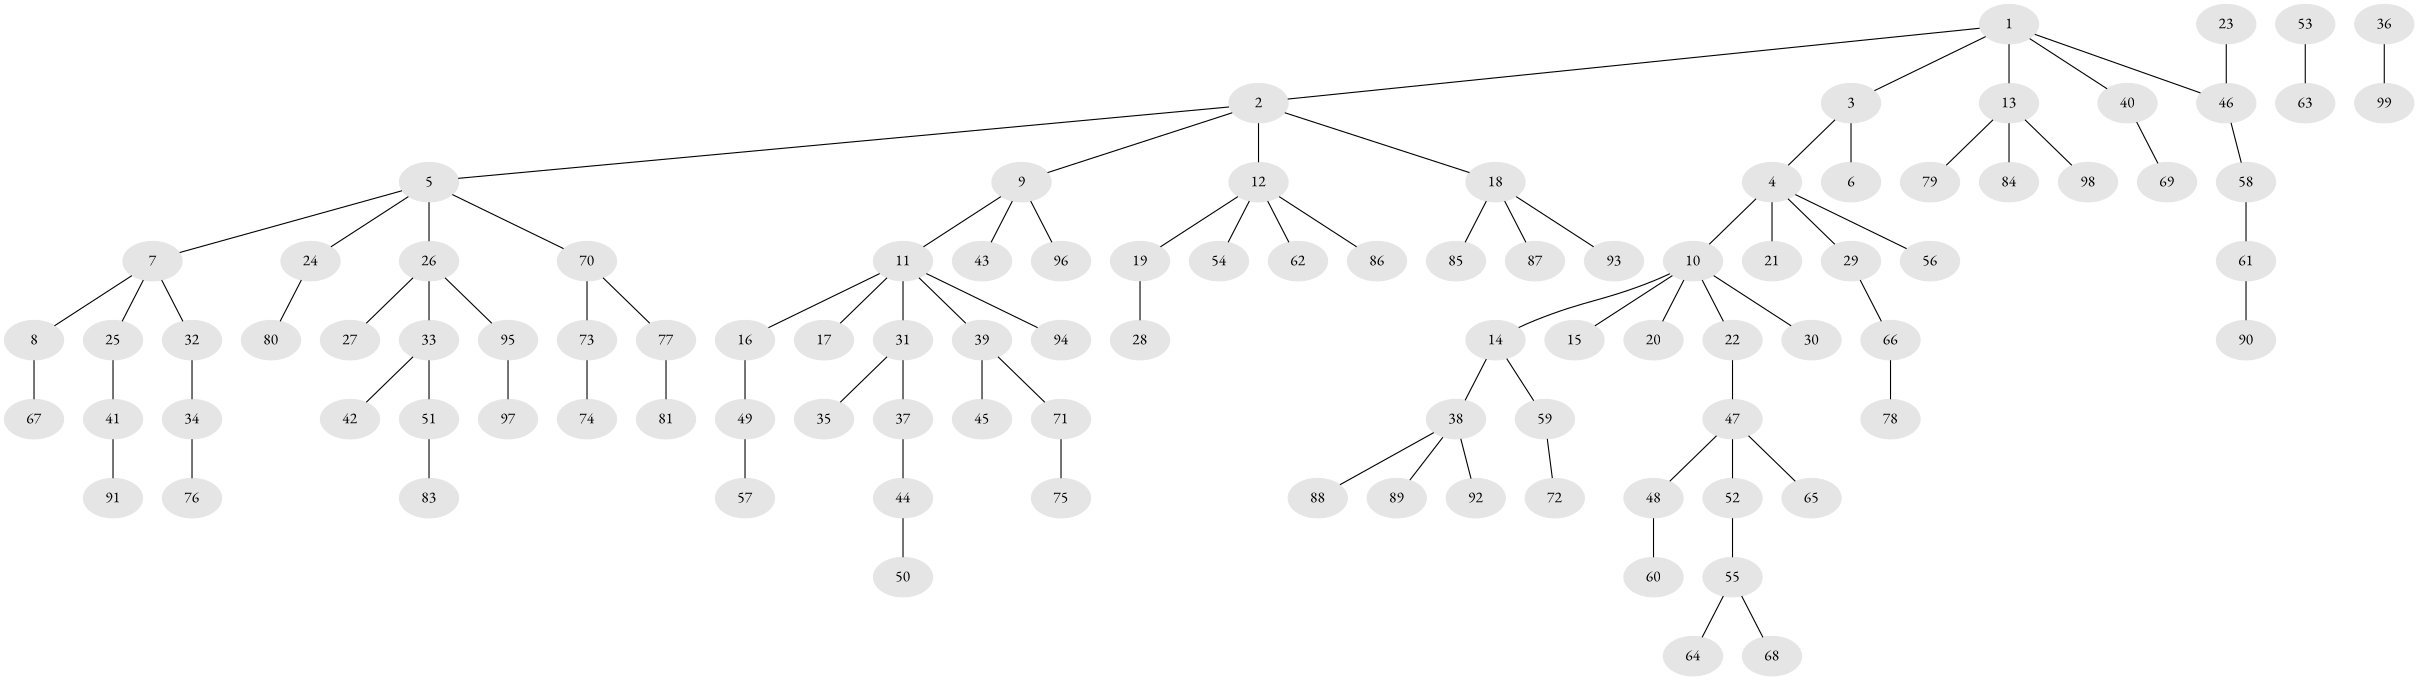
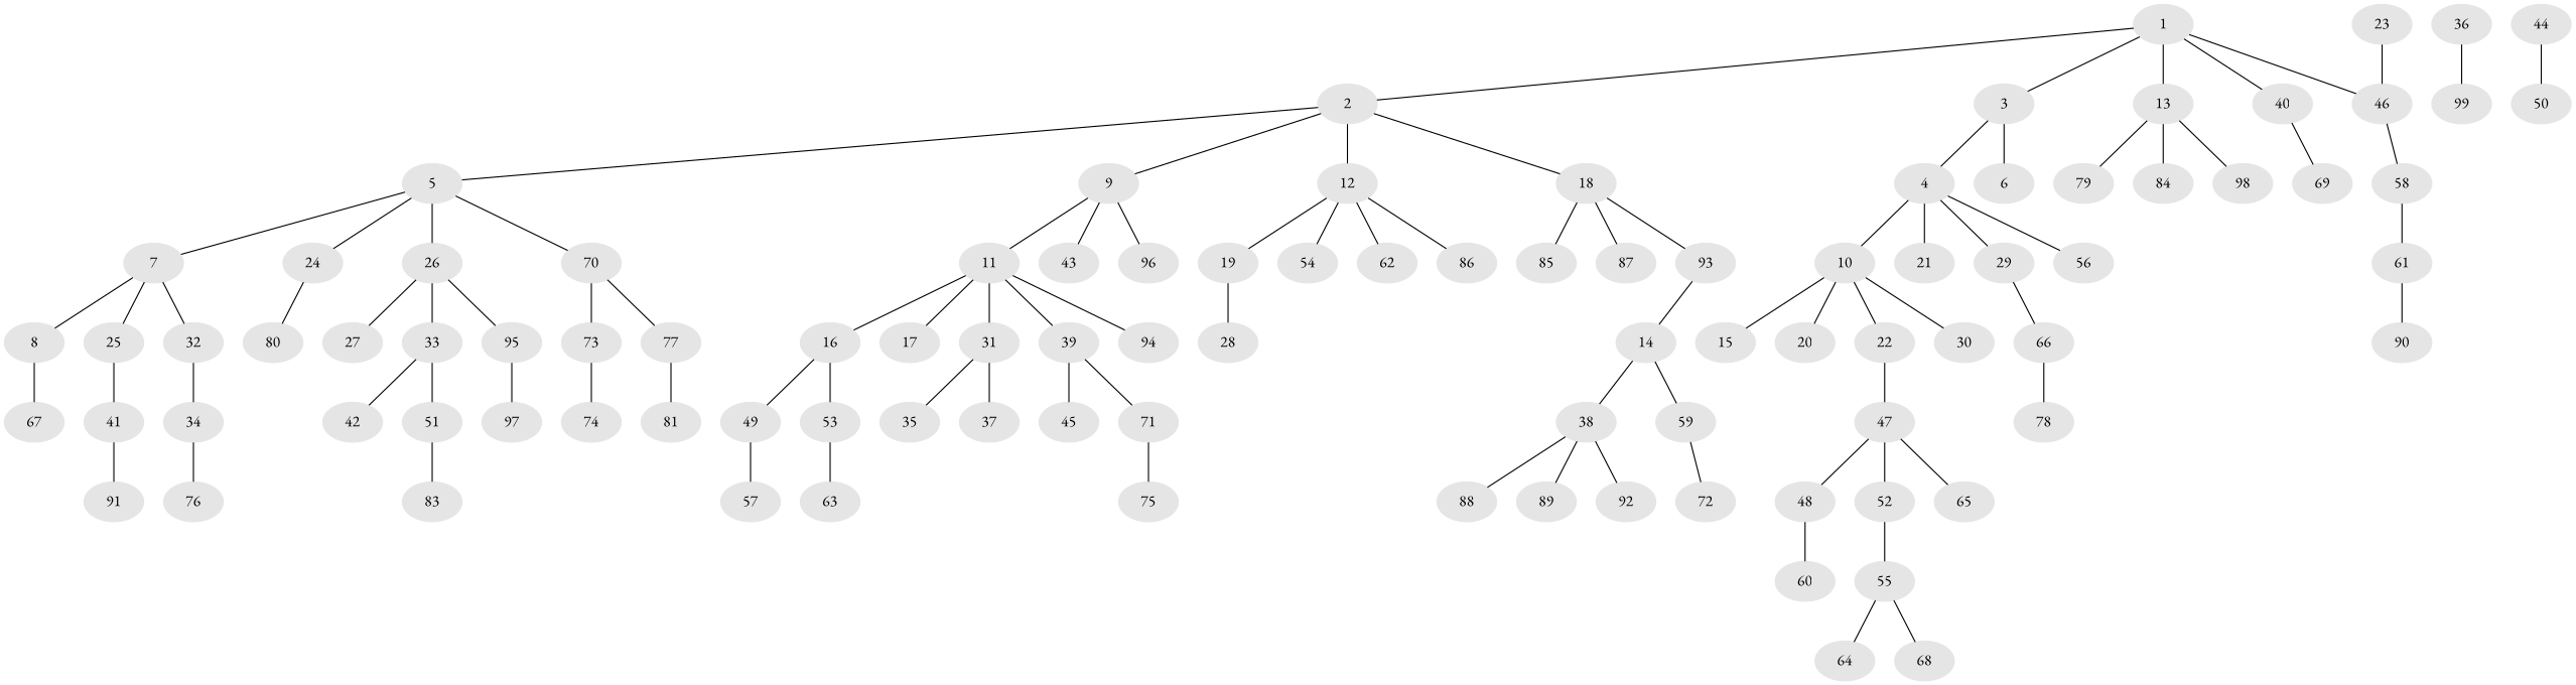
  graph {
    fontname="EB Garamond"
    node [color=gray90 fontname="EB Garamond" style=filled]
    edge [fontname="EB Garamond"]
    1
    2
    3
    13
    40
    46
    5
    9
    12
    18
    4
    6
    79
    84
    98
    23
    69
    7
    24
    26
    70
    11
    43
    96
    19
    54
    62
    86
    85
    87
    93
    10
    21
    29
    56
    14
    15
    20
    22
    30
    66
    8
    25
    32
    80
    27
    33
    95
    73
    77
    67
    41
    34
    16
    17
    31
    39
    94
    38
    59
    47
    49
    53
    35
    37
    36
    99
    45
    71
    28
    88
    89
    92
    72
    57
    63
    48
    52
    65
    58
    91
    42
    51
    97
    78
    44
    76
    83
    50
    75
    61
    60
    55
    64
    68
    90
    74
    81
    1 -- 2
    1 -- 3
    1 -- 13
    1 -- 40
    1 -- 46
    2 -- 5
    2 -- 9
    2 -- 12
    2 -- 18
    3 -- 4
    3 -- 6
    13 -- 79
    13 -- 84
    13 -- 98
    40 -- 69
    46 -- 58
    5 -- 7
    5 -- 24
    5 -- 26
    5 -- 70
    9 -- 11
    9 -- 43
    9 -- 96
    12 -- 19
    12 -- 54
    12 -- 62
    12 -- 86
    18 -- 85
    18 -- 87
    18 -- 93
    4 -- 10
    4 -- 21
    4 -- 29
    4 -- 56
    23 -- 46
    7 -- 8
    7 -- 25
    7 -- 32
    24 -- 80
    26 -- 27
    26 -- 33
    26 -- 95
    70 -- 73
    70 -- 77
    11 -- 16
    11 -- 17
    11 -- 31
    11 -- 39
    11 -- 94
    19 -- 28
-   10 -- 14
+   93 -- 14
    10 -- 15
    10 -- 20
    10 -- 22
    10 -- 30
    29 -- 66
    14 -- 38
    14 -- 59
    22 -- 47
    66 -- 78
    8 -- 67
    25 -- 41
    32 -- 34
    33 -- 42
    33 -- 51
    95 -- 97
    73 -- 74
    77 -- 81
    41 -- 91
    34 -- 76
    16 -- 49
+   16 -- 53
    31 -- 35
    31 -- 37
    39 -- 45
    39 -- 71
    38 -- 88
    38 -- 89
    38 -- 92
    59 -- 72
    47 -- 48
    47 -- 52
    47 -- 65
    49 -- 57
    53 -- 63
-   37 -- 44
    36 -- 99
    71 -- 75
    48 -- 60
    52 -- 55
    58 -- 61
    51 -- 83
    44 -- 50
    61 -- 90
    55 -- 64
    55 -- 68
  }
